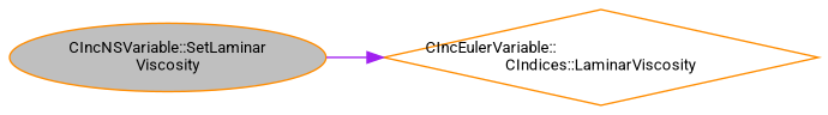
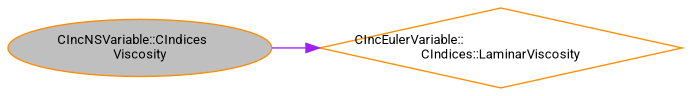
  digraph {
    rankdir=LR
    fontname=Roboto
    node [color=darkorange fontname=Roboto fontsize=10 style=filled]
-   n1 [fillcolor=grey75 fontcolor=black height=0.2 label="CIncNSVariable::SetLaminar\lViscosity" shape=ellipse width=0.4]
+   n1 [fillcolor=grey75 fontcolor=black height=0.2 label="CIncNSVariable::CIndices\lViscosity" shape=ellipse width=0.4]
    n2 [fillcolor=white height=0.2 label="CIncEulerVariable::\lCIndices::LaminarViscosity" shape=diamond width=0.4]
    n1 -> n2 [color=purple fontname=Roboto fontsize=10 labelfontname=Helvetica labelfontsize=10 style=solid]
  }
